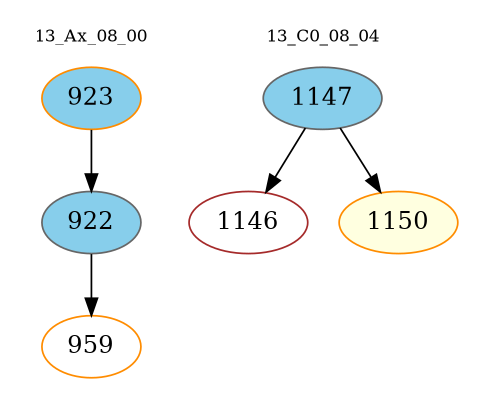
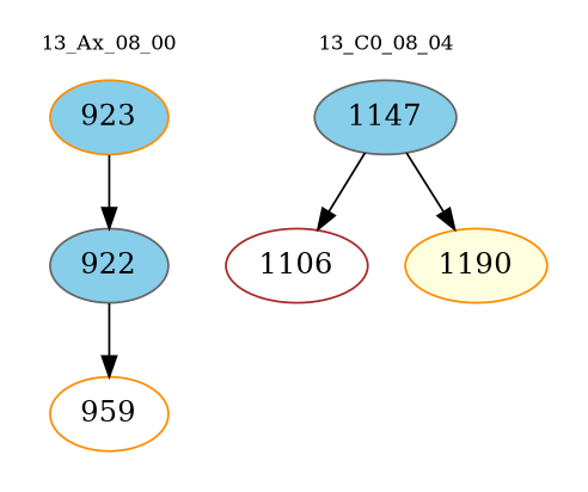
  digraph {
    node [color=darkorange fillcolor=skyblue style=filled]
    edge [color=black]
    n1 [label=923]
    n2 [color=gray40 label=922]
    n3 [fillcolor=white label=959]
    n4 [color=gray40 label=1147]
-   n5 [color=brown fillcolor=white label=1146]
-   n6 [fillcolor=lightyellow label=1150]
+   n5 [color=brown fillcolor=white label=1106]
+   n6 [fillcolor=lightyellow label=1190]
    subgraph cluster_1 {
      color=white
      fontsize=10
      label="13_Ax_08_00"
      n1
      n2
      n3
    }
    subgraph cluster_2 {
      color=white
      fontsize=10
      label="13_C0_08_04"
      n4
      n5
      n6
    }
    n1 -> n2
    n2 -> n3
    n4 -> n5
    n4 -> n6
  }
